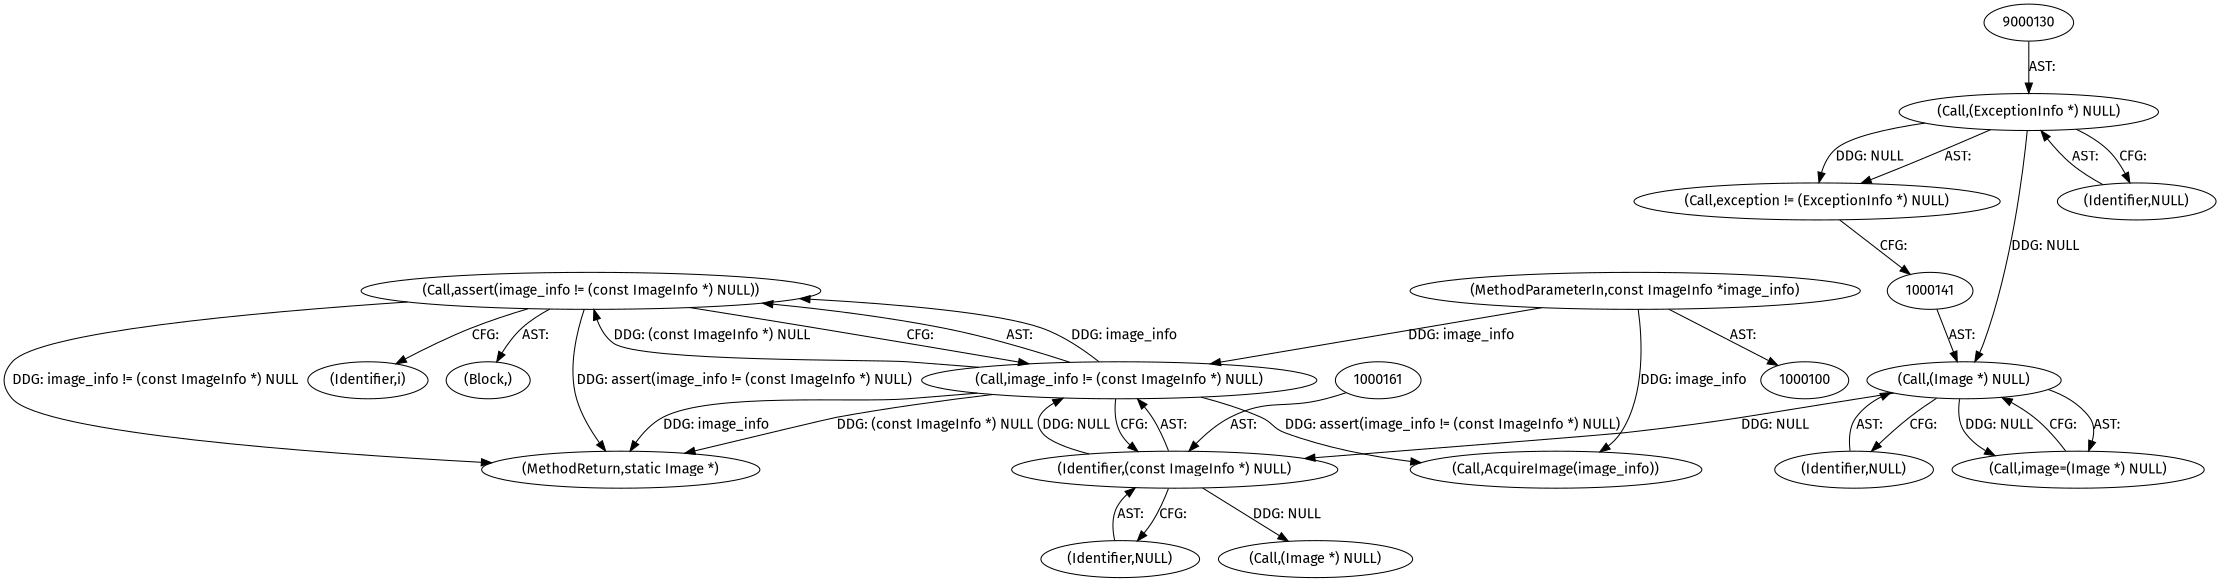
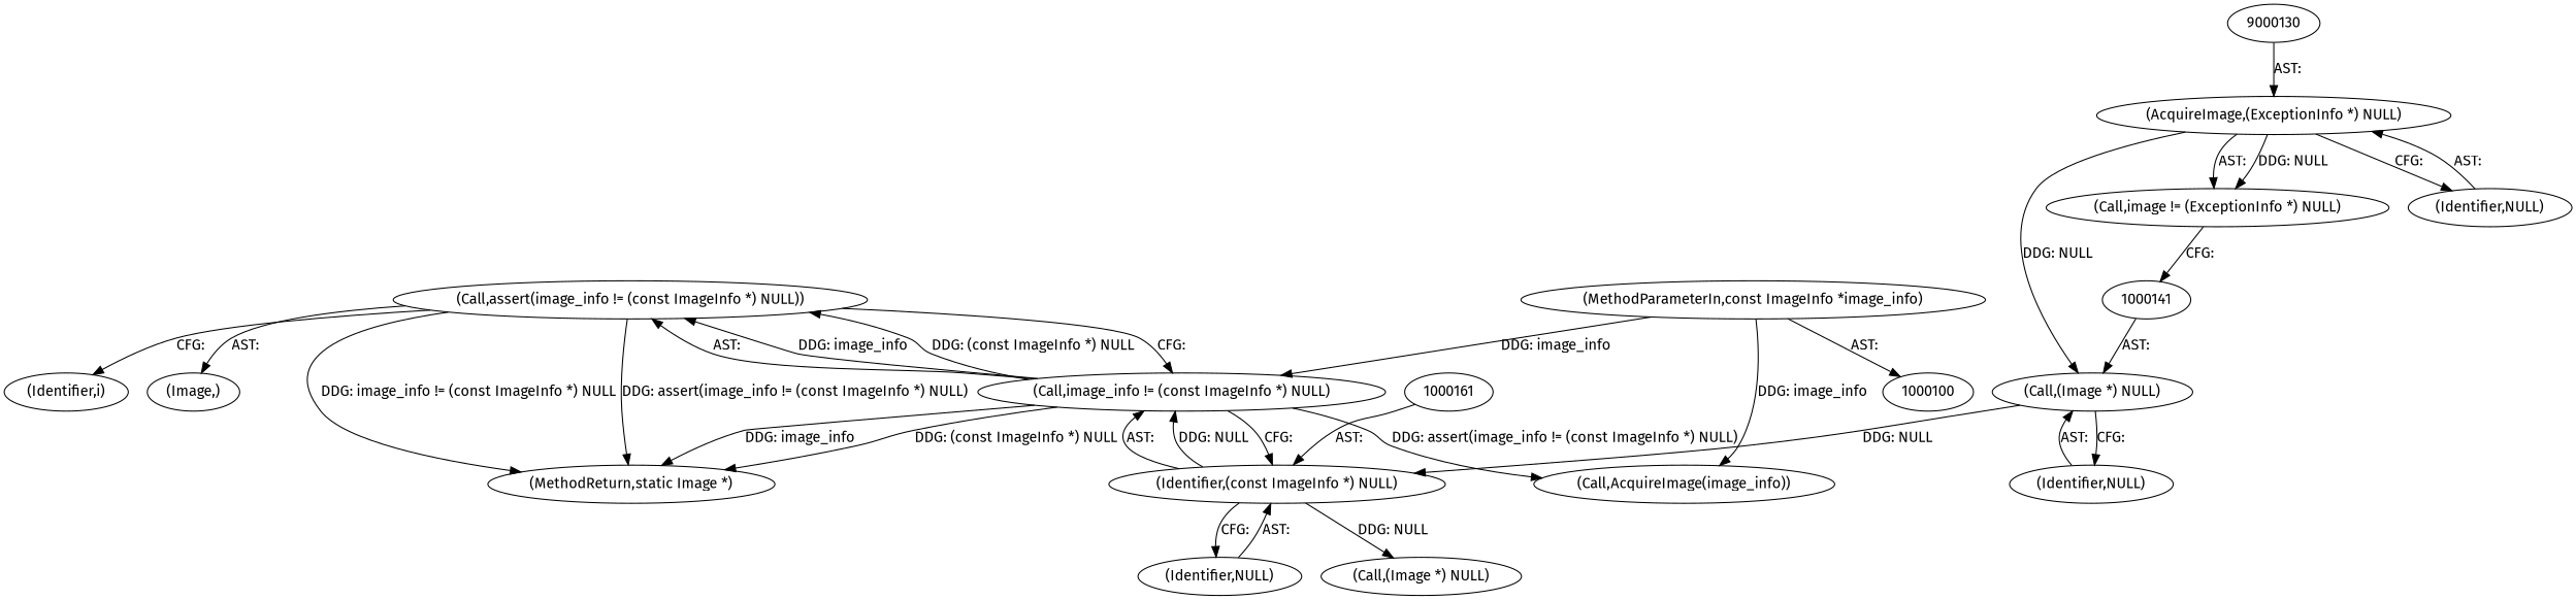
  digraph {
    fontname="Fira Sans"
    node [fontname="Fira Sans"]
    edge [fontname="Fira Sans"]
    n1 [label="(Call,assert(image_info != (const ImageInfo *) NULL))"]
    n2 [label="(Call,image_info != (const ImageInfo *) NULL)"]
-   n3 [label="(Block,)"]
+   n3 [label="(Image,)"]
    n4 [label="(MethodReturn,static Image *)"]
    n5 [label="(Identifier,i)"]
    n6 [label="(Identifier,(const ImageInfo *) NULL)"]
    n7 [label="(Call,AcquireImage(image_info))"]
    n8 [label="(Identifier,NULL)"]
    n9 [label="(Call,(Image *) NULL)"]
    n10 [label="(MethodParameterIn,const ImageInfo *image_info)"]
    1000100
    n12 [label="(Call,(Image *) NULL)"]
-   n13 [label="(Call,image=(Image *) NULL)"]
    n14 [label="(Identifier,NULL)"]
-   n15 [label="(Call,(ExceptionInfo *) NULL)"]
-   n16 [label="(Call,exception != (ExceptionInfo *) NULL)"]
+   n15 [label="(AcquireImage,(ExceptionInfo *) NULL)"]
+   n16 [label="(Call,image != (ExceptionInfo *) NULL)"]
    n17 [label="(Identifier,NULL)"]
    1000141
    1000161
    n20 [label=9000130]
    n1 -> n2 [label="CFG: "]
    n1 -> n3 [label="AST: "]
    n1 -> n4 [label="DDG: assert(image_info != (const ImageInfo *) NULL)"]
    n1 -> n4 [label="DDG: image_info != (const ImageInfo *) NULL"]
    n1 -> n5 [label="CFG: "]
    n2 -> n1 [label="AST: "]
    n2 -> n1 [label="DDG: image_info"]
    n2 -> n1 [label="DDG: (const ImageInfo *) NULL"]
    n2 -> n4 [label="DDG: image_info"]
    n2 -> n4 [label="DDG: (const ImageInfo *) NULL"]
    n2 -> n6 [label="CFG: "]
    n2 -> n7 [label="DDG: assert(image_info != (const ImageInfo *) NULL)"]
    n6 -> n2 [label="AST: "]
    n6 -> n2 [label="DDG: NULL"]
    n6 -> n8 [label="CFG: "]
    n6 -> n9 [label="DDG: NULL"]
    n8 -> n6 [label="AST: "]
    n10 -> n2 [label="DDG: image_info"]
    n10 -> n7 [label="DDG: image_info"]
    n10 -> 1000100 [label="AST: "]
    n12 -> n6 [label="DDG: NULL"]
-   n12 -> n13 [label="AST: "]
-   n12 -> n13 [label="DDG: NULL"]
    n12 -> n14 [label="CFG: "]
-   n13 -> n12 [label="CFG: "]
    n14 -> n12 [label="AST: "]
    n15 -> n12 [label="DDG: NULL"]
    n15 -> n16 [label="AST: "]
    n15 -> n16 [label="DDG: NULL"]
    n15 -> n17 [label="CFG: "]
    n16 -> 1000141 [label="CFG: "]
    n17 -> n15 [label="AST: "]
    1000141 -> n12 [label="AST: "]
    1000161 -> n6 [label="AST: "]
    n20 -> n15 [label="AST: "]
  }
